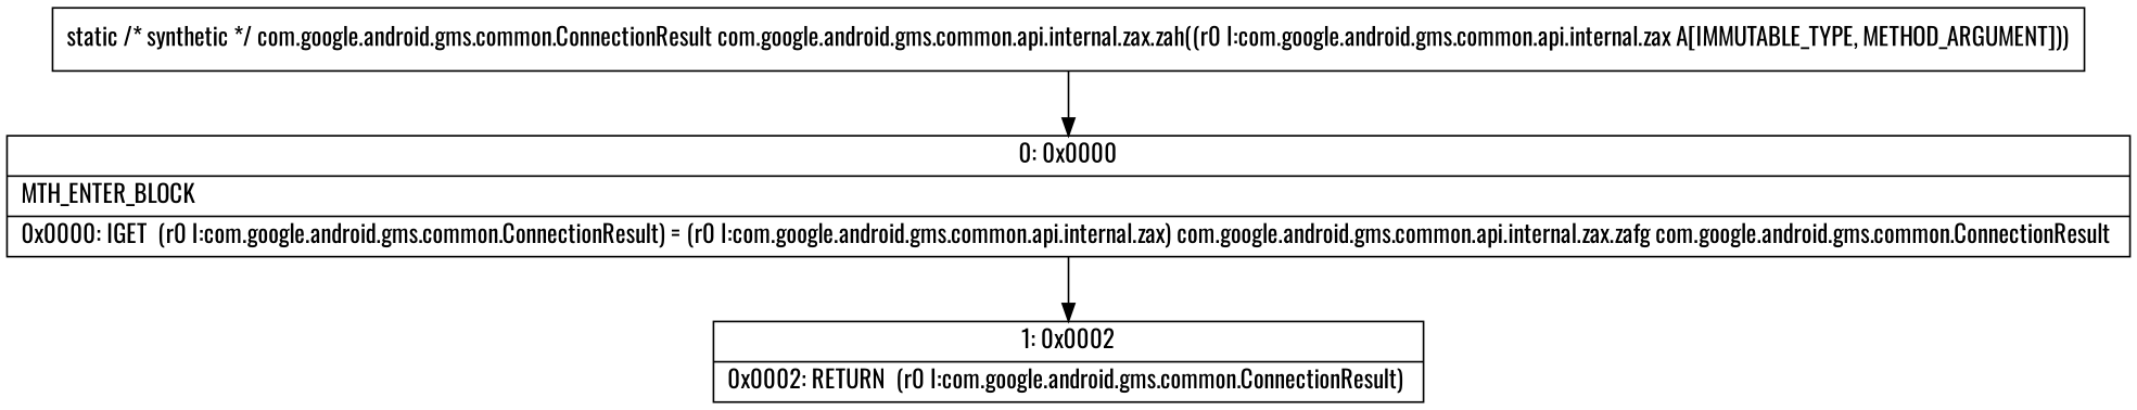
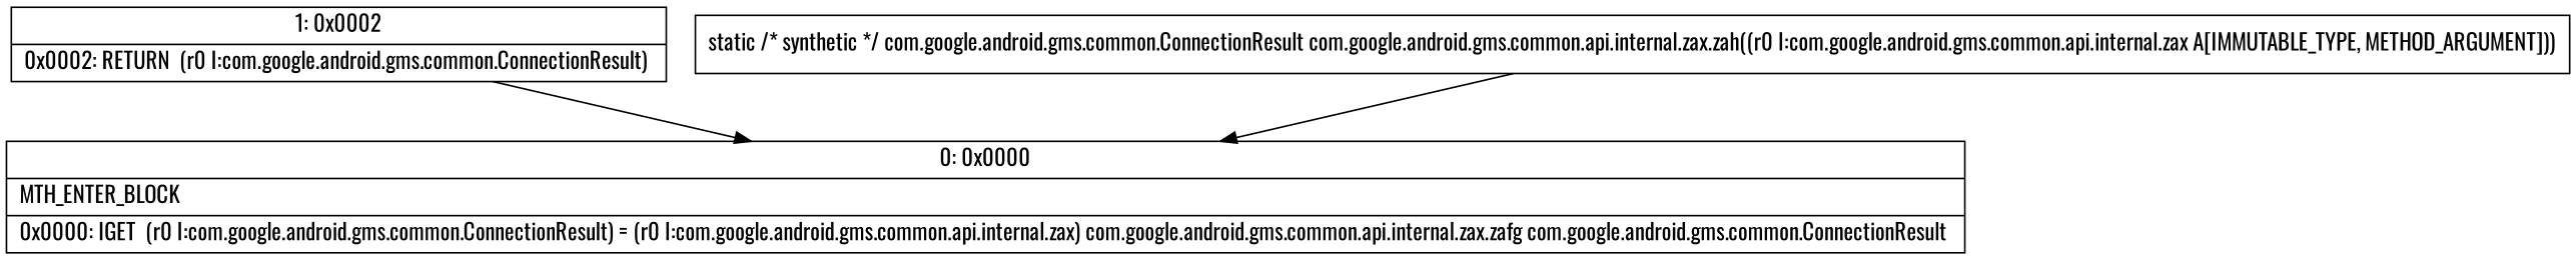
  digraph {
    fontname=Oswald
    node [shape=record fontname=Oswald]
    edge [fontname=Oswald]
    n1 [label="{0\:\ 0x0000|MTH_ENTER_BLOCK\l|0x0000: IGET  (r0 I:com.google.android.gms.common.ConnectionResult) = (r0 I:com.google.android.gms.common.api.internal.zax) com.google.android.gms.common.api.internal.zax.zafg com.google.android.gms.common.ConnectionResult \l}"]
    n2 [label="{1\:\ 0x0002|0x0002: RETURN  (r0 I:com.google.android.gms.common.ConnectionResult) \l}"]
    n3 [label="{static \/* synthetic *\/ com.google.android.gms.common.ConnectionResult com.google.android.gms.common.api.internal.zax.zah((r0 I:com.google.android.gms.common.api.internal.zax A[IMMUTABLE_TYPE, METHOD_ARGUMENT])) }"]
-   n1 -> n2
+   n2 -> n1
    n3 -> n1
  }
